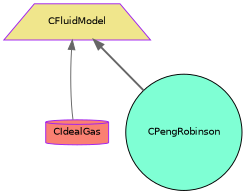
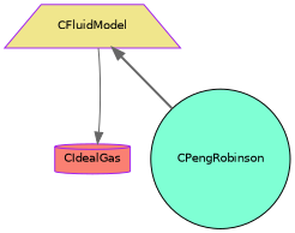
  digraph {
    node [color=purple fontname=Helvetica fontsize=10 style=filled]
    edge [color=gray40 dir=back fontname=Helvetica fontsize=10 labelfontname=Helvetica labelfontsize=10]
    n1 [color=black fillcolor=aquamarine fontcolor=black height=0.2 label=CPengRobinson shape=circle width=0.4]
    n2 [fillcolor=salmon height=0.2 label=CIdealGas shape=cylinder width=0.4]
    n3 [fillcolor=khaki height=0.2 label=CFluidModel shape=trapezium width=0.4]
    n3 -> n1 [style=bold]
-   n3 -> n2 [style=solid]
+   n2 -> n3 [style=solid]
  }
